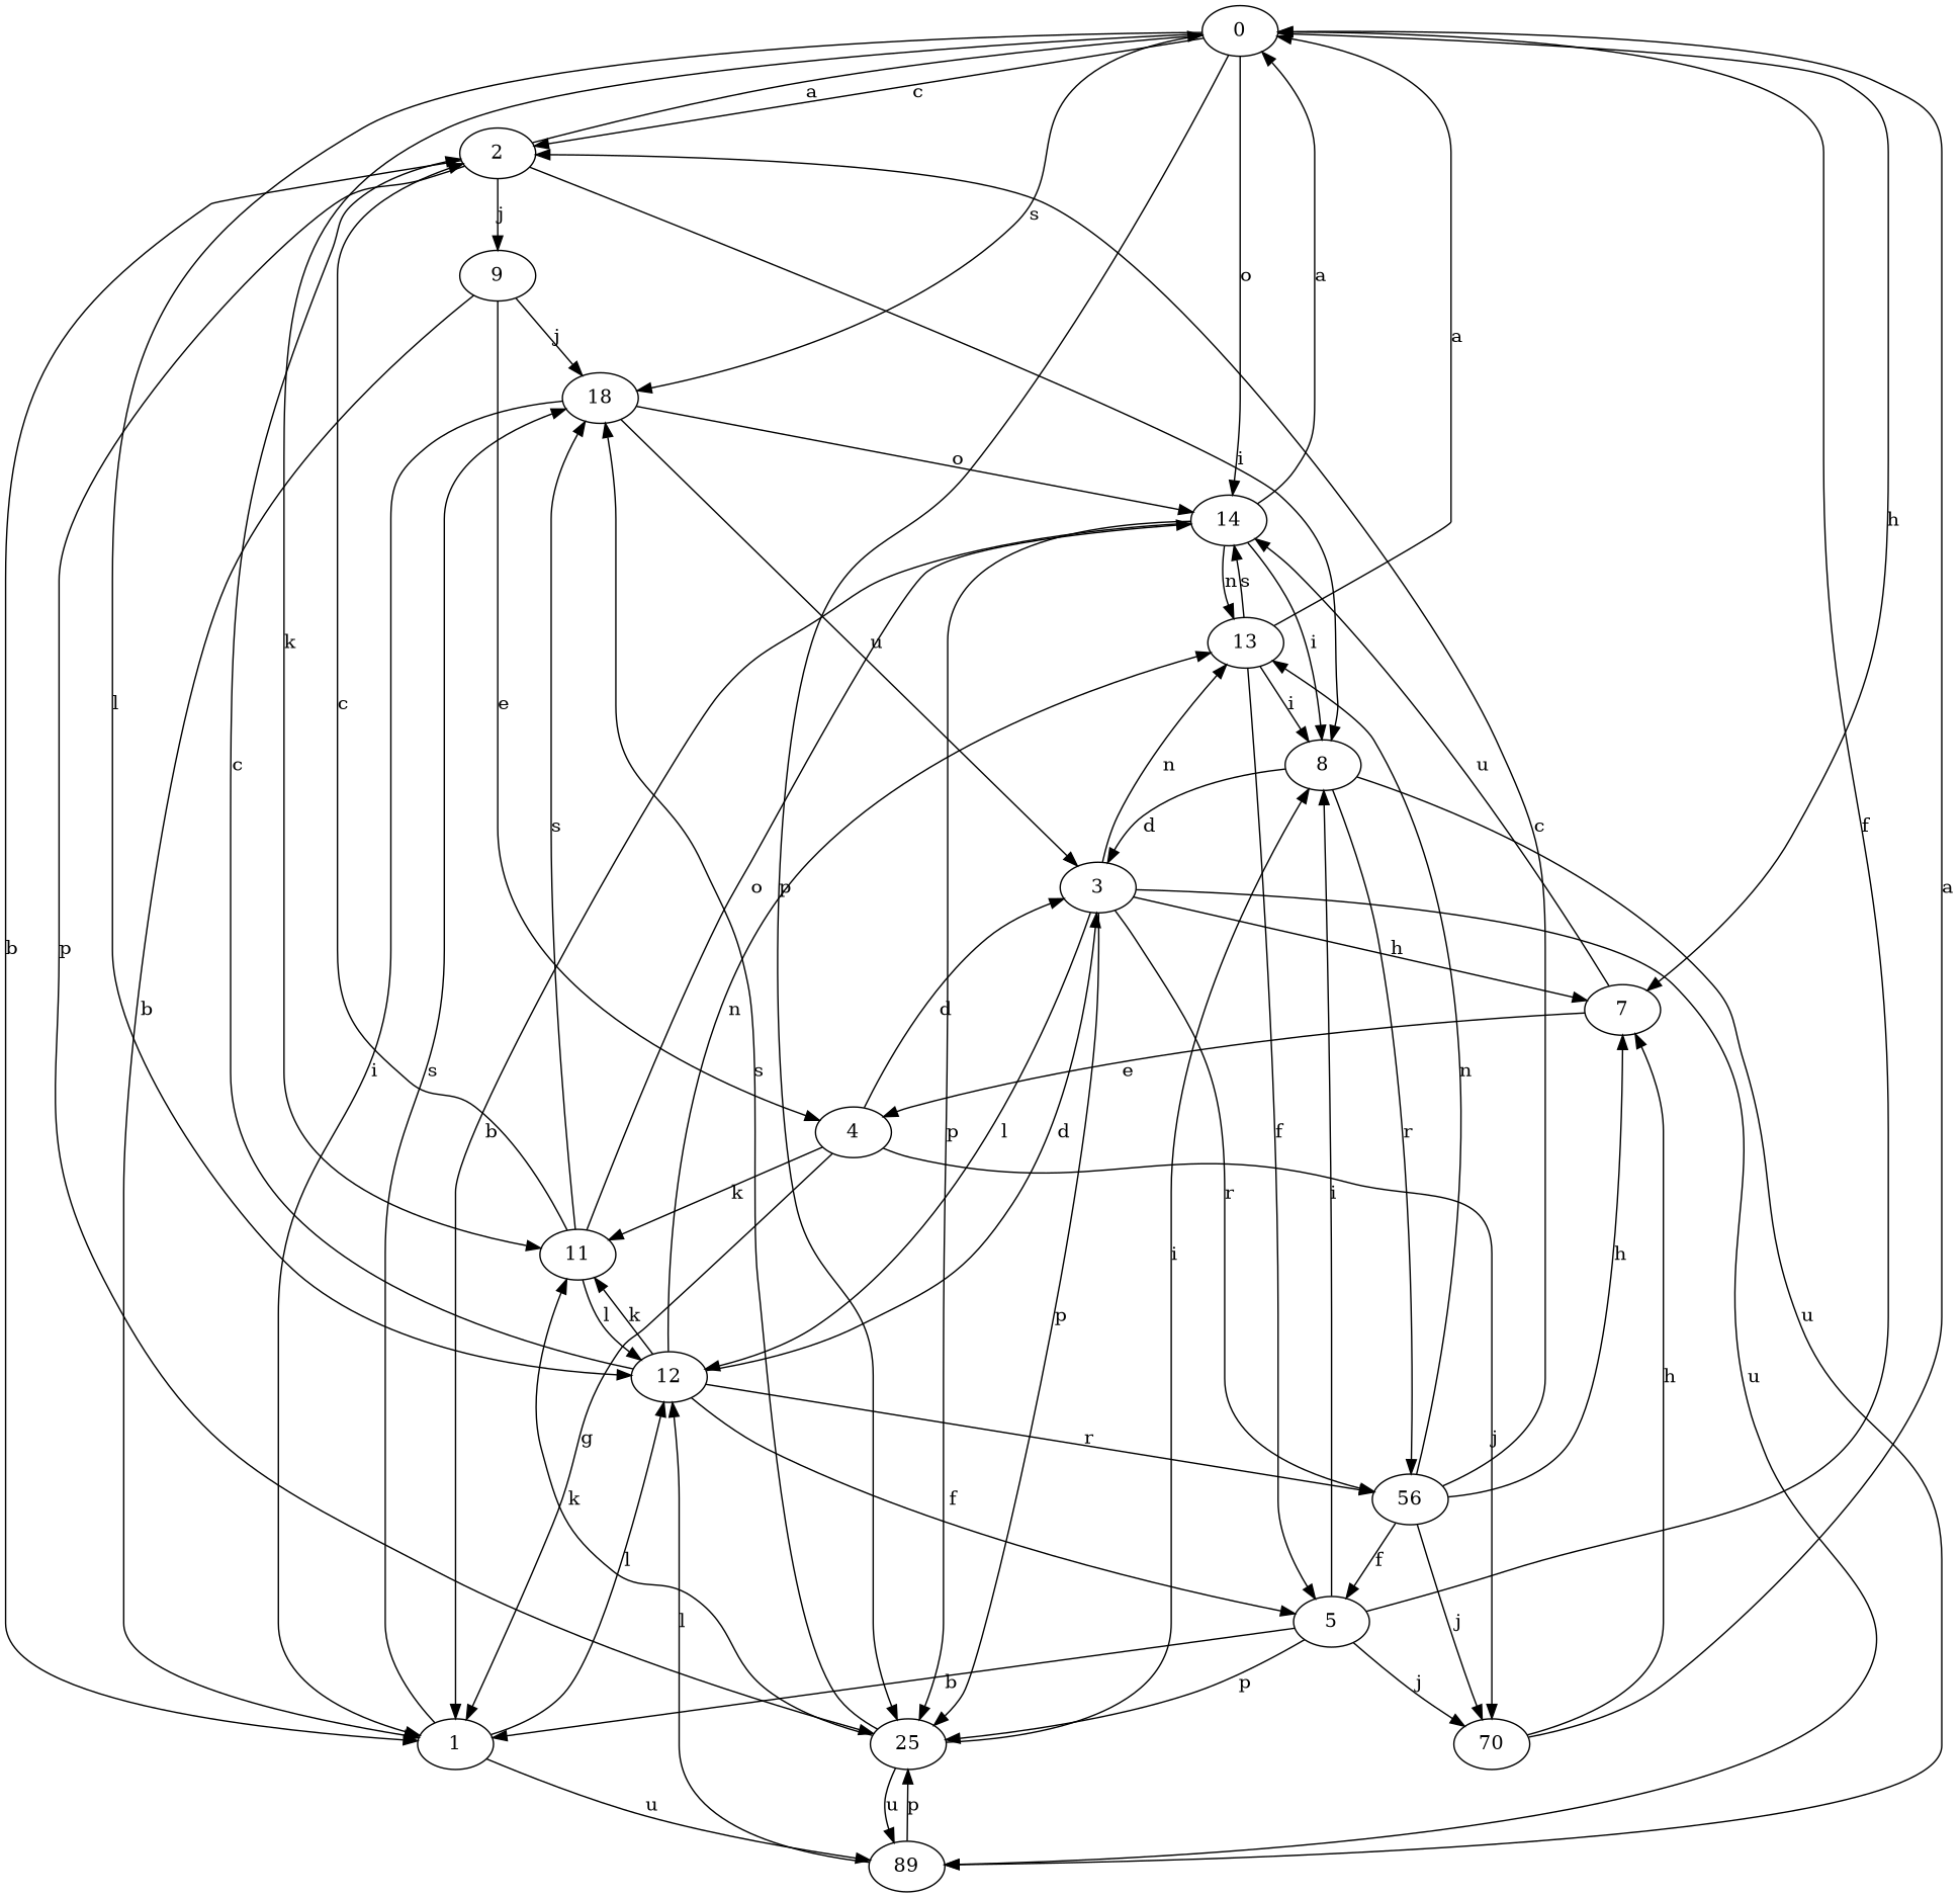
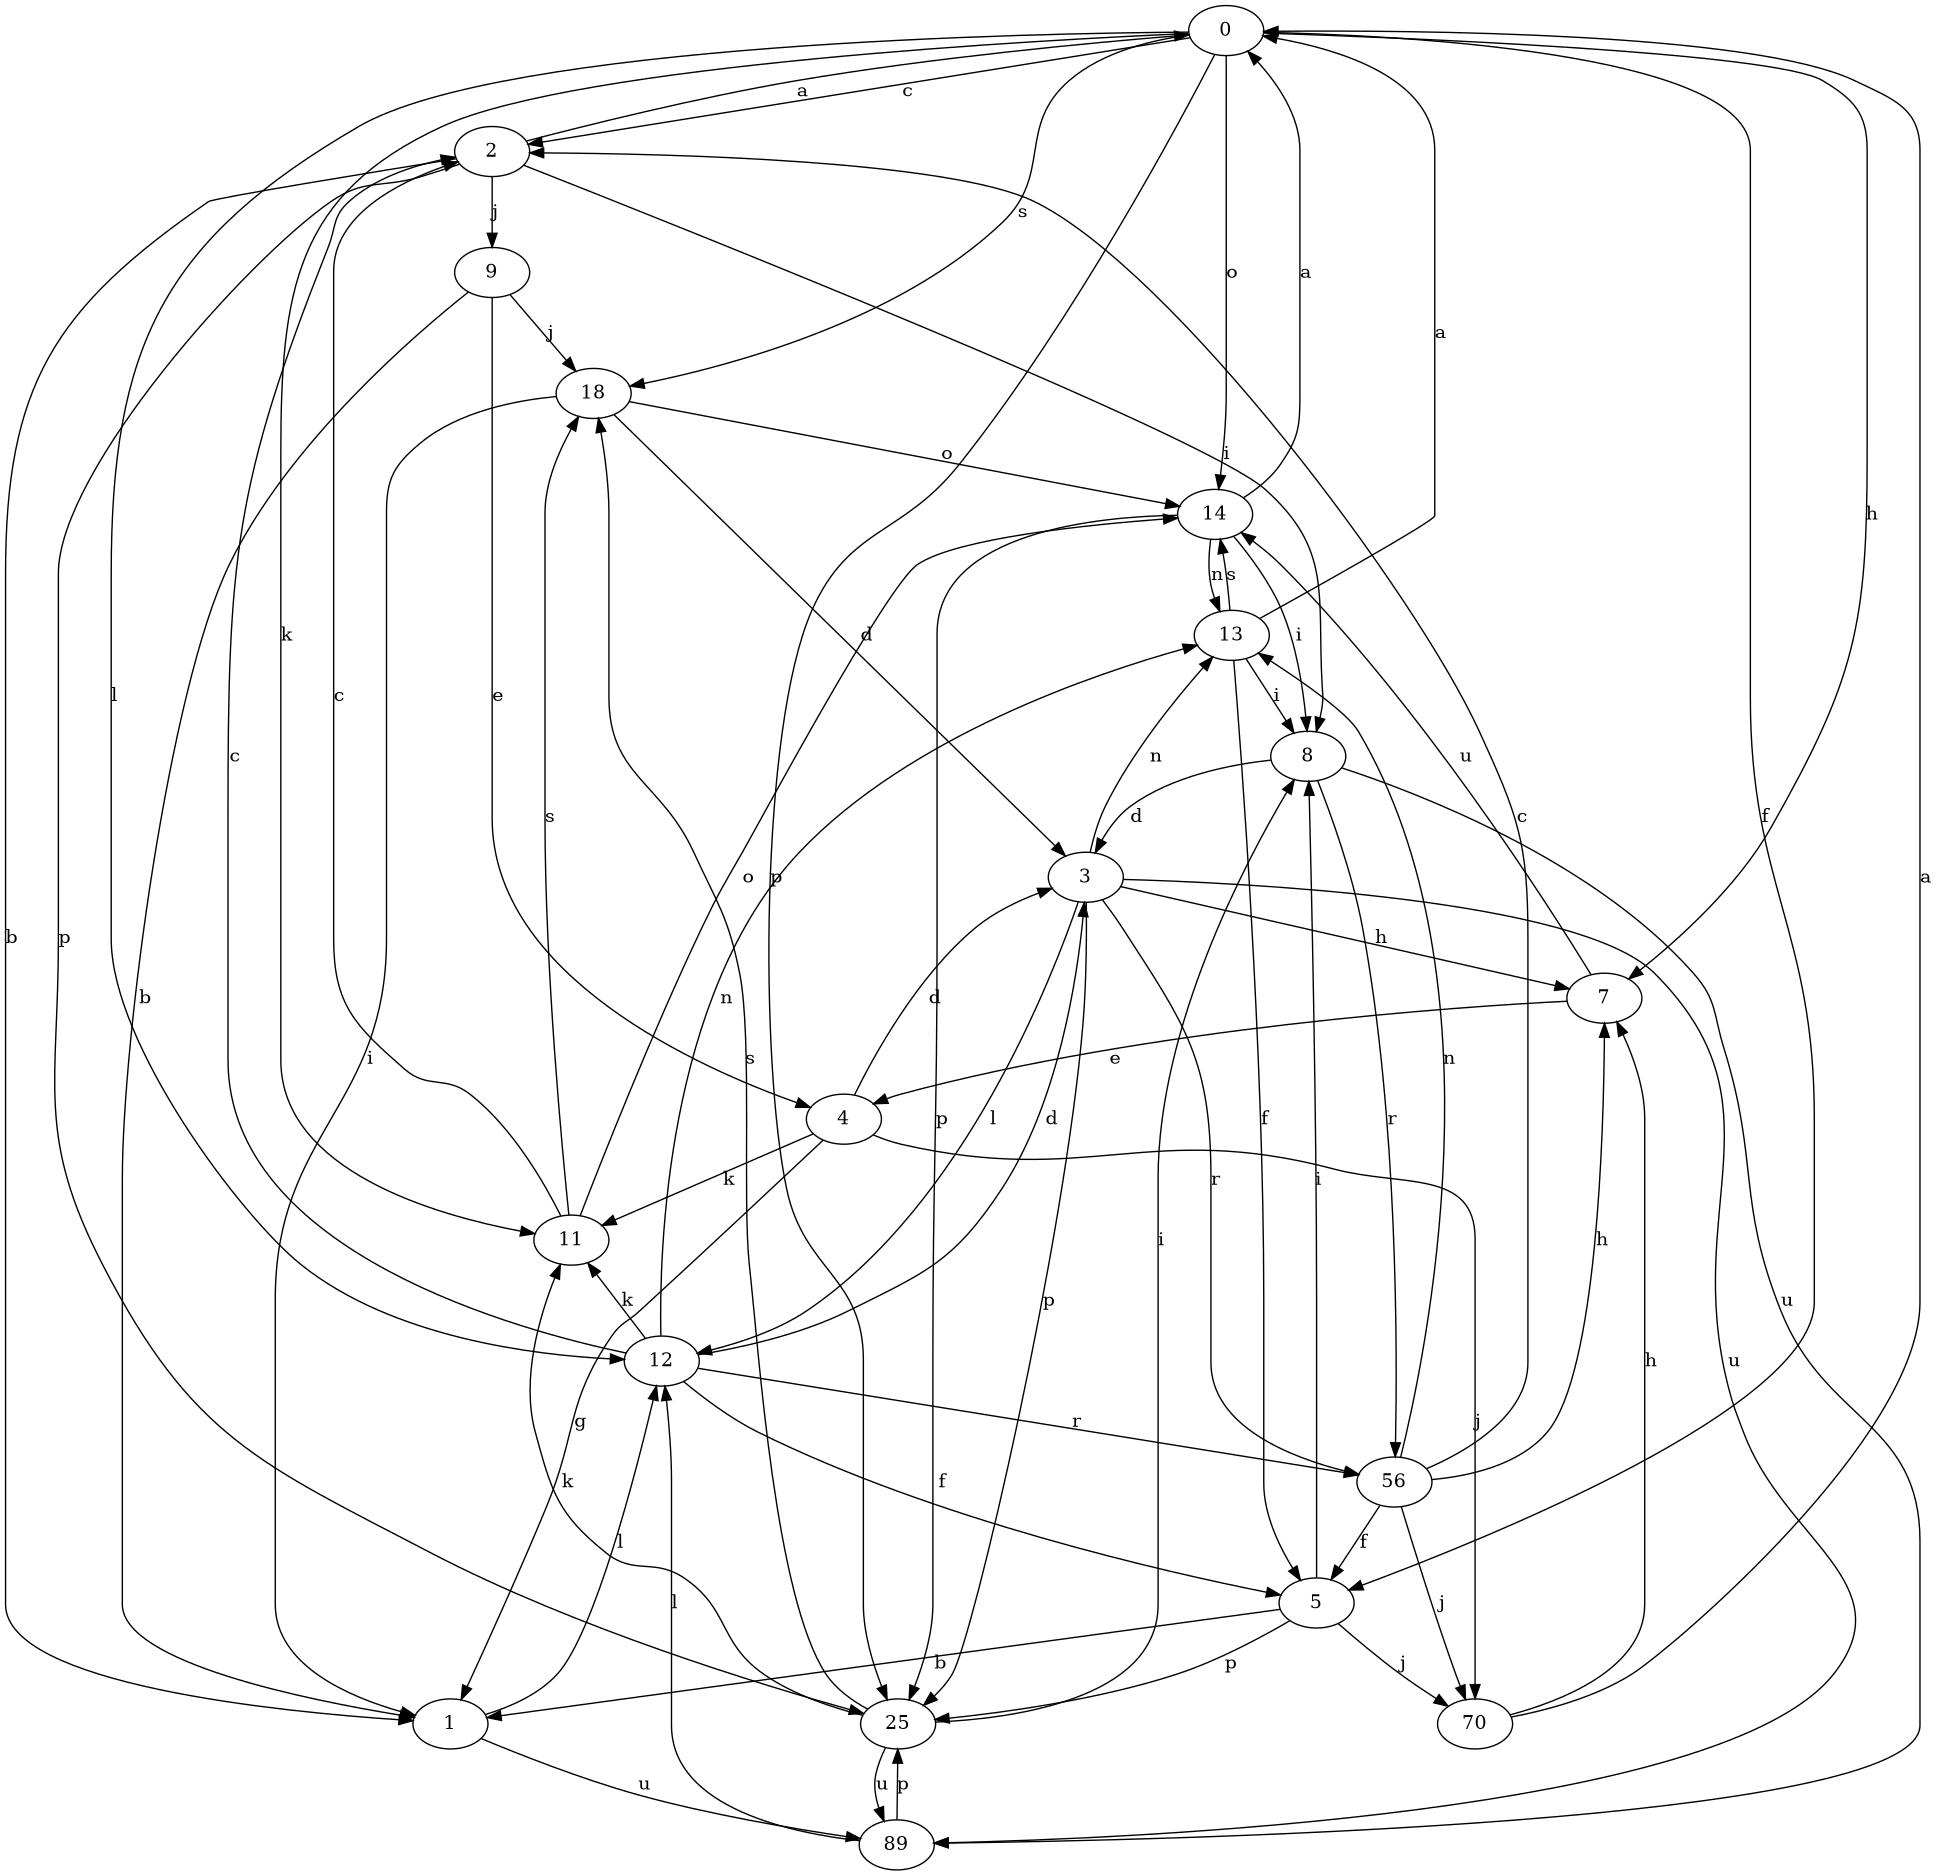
  strict digraph {
    0
    2
    5
    7
    11
    12
    14
    n8 [label=25]
    18
    1
    8
    9
    n13 [label=70]
    4
    3
    13
    n17 [label=56]
    n18 [label=89]
    0 -> 2 [label=c]
-   5 -> 0 [label=f]
+   0 -> 5 [label=f]
    0 -> 7 [label=h]
    0 -> 11 [label=k]
    0 -> 12 [label=l]
    0 -> 14 [label=o]
    0 -> n8 [label=p]
    0 -> 18 [label=s]
    2 -> 0 [label=a]
    2 -> n8 [label=p]
    2 -> 1 [label=b]
    2 -> 8 [label=i]
    2 -> 9 [label=j]
    5 -> n8 [label=p]
    5 -> 1 [label=b]
    5 -> 8 [label=i]
    5 -> n13 [label=j]
    7 -> 14 [label=u]
    7 -> 4 [label=e]
    11 -> 2 [label=c]
-   11 -> 12 [label=l]
    11 -> 14 [label=o]
    11 -> 18 [label=s]
    12 -> 2 [label=c]
    12 -> 5 [label=f]
    12 -> 11 [label=k]
    12 -> 3 [label=d]
    12 -> 13 [label=n]
    12 -> n17 [label=r]
    14 -> 0 [label=a]
    14 -> n8 [label=p]
-   14 -> 1 [label=b]
    14 -> 8 [label=i]
    14 -> 13 [label=n]
    n8 -> 11 [label=k]
    n8 -> 18 [label=s]
    n8 -> 8 [label=i]
    n8 -> n18 [label=u]
    18 -> 14 [label=o]
    18 -> 1 [label=i]
-   18 -> 3 [label=u]
+   18 -> 3 [label=d]
    1 -> 12 [label=l]
-   1 -> 18 [label=s]
    1 -> n18 [label=u]
    8 -> 3 [label=d]
    8 -> n17 [label=r]
    8 -> n18 [label=u]
    9 -> 18 [label=j]
    9 -> 1 [label=b]
    9 -> 4 [label=e]
    n13 -> 0 [label=a]
    n13 -> 7 [label=h]
    4 -> 11 [label=k]
    4 -> 1 [label=g]
    4 -> n13 [label=j]
    4 -> 3 [label=d]
    3 -> 7 [label=h]
    3 -> 12 [label=l]
    3 -> n8 [label=p]
    3 -> 13 [label=n]
    3 -> n17 [label=r]
    3 -> n18 [label=u]
    13 -> 0 [label=a]
    13 -> 5 [label=f]
    13 -> 14 [label=s]
    13 -> 8 [label=i]
    n17 -> 2 [label=c]
    n17 -> 5 [label=f]
    n17 -> 7 [label=h]
    n17 -> n13 [label=j]
    n17 -> 13 [label=n]
    n18 -> 12 [label=l]
    n18 -> n8 [label=p]
  }
